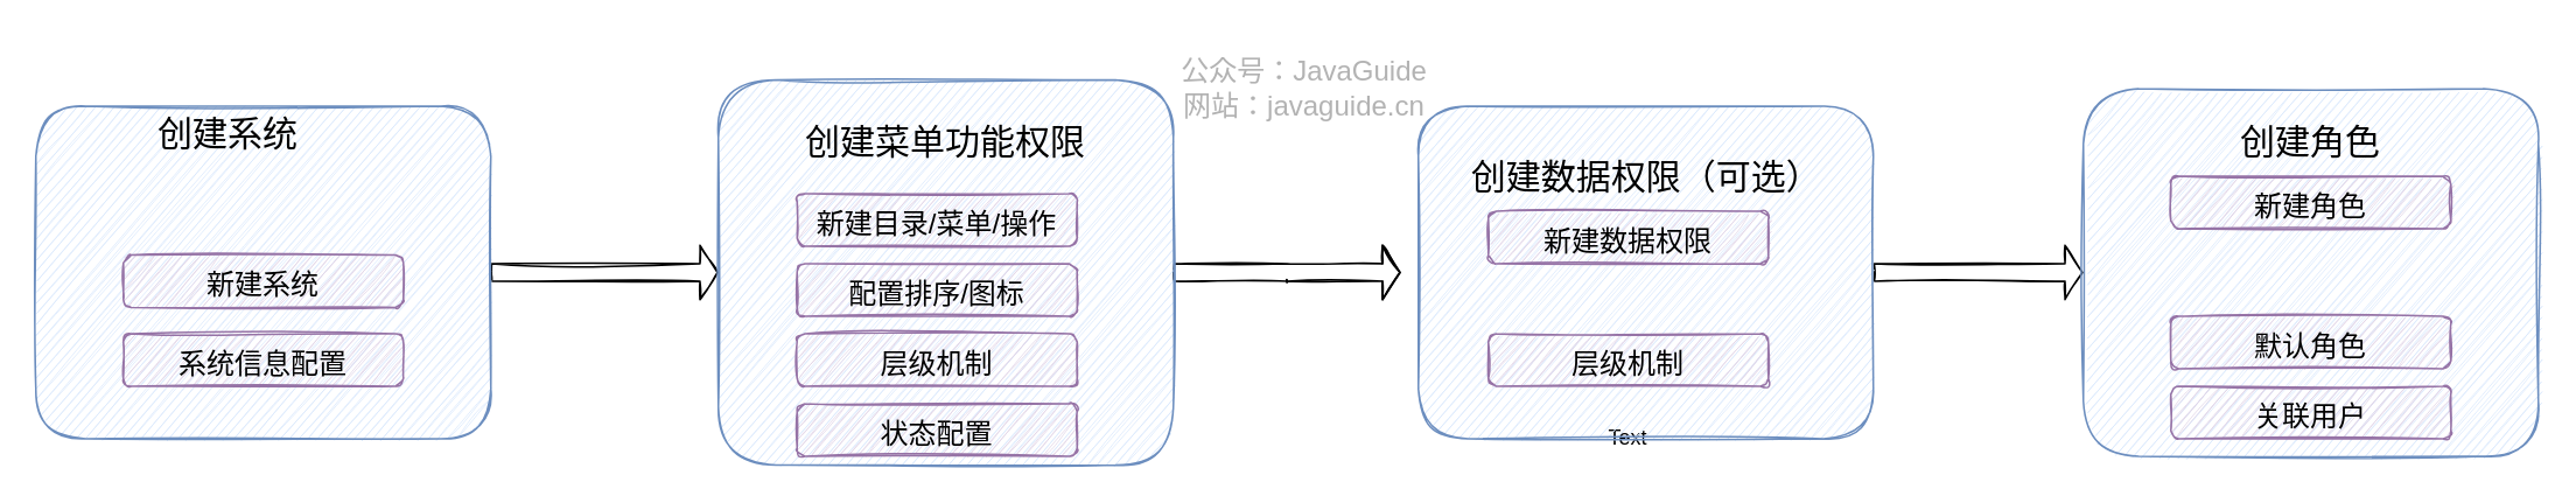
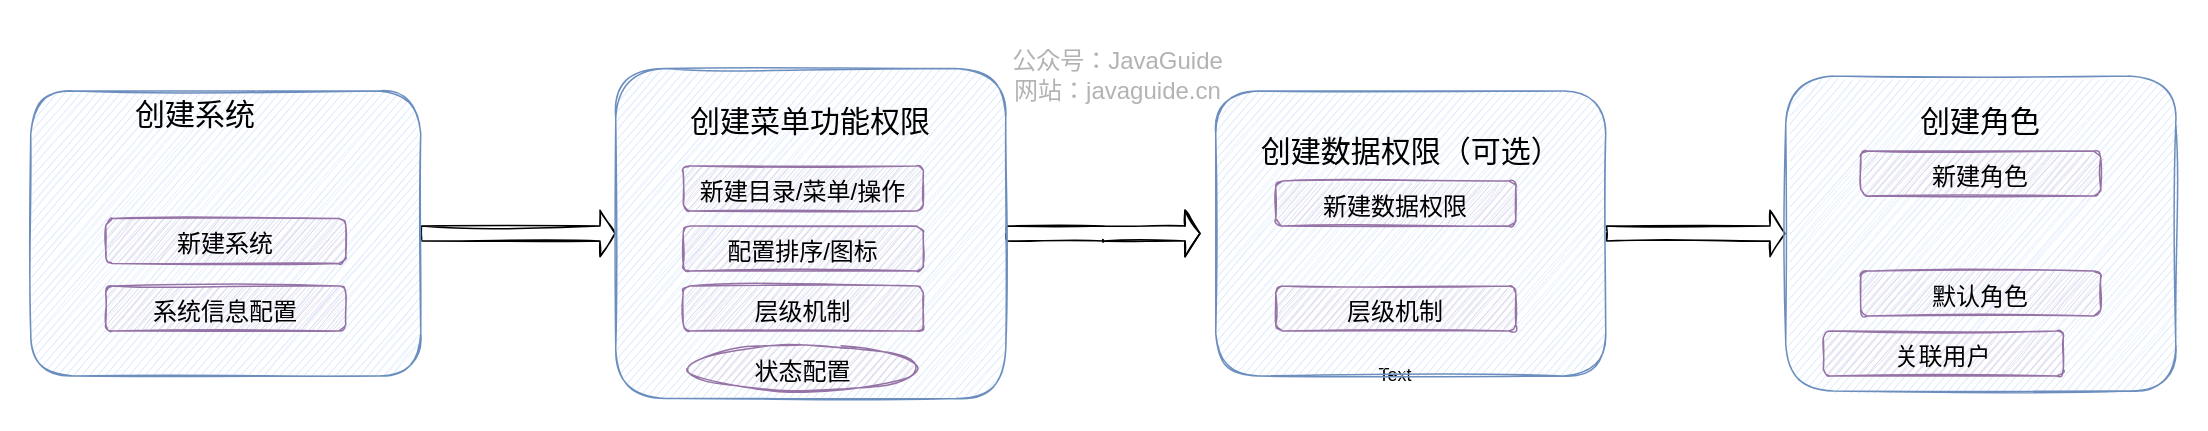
  <mxCell id="0" />
  <mxCell id="1" parent="0" />
  <mxCell id="2" style="edgeStyle=orthogonalEdgeStyle;rounded=1;orthogonalLoop=1;jettySize=auto;html=1;entryX=0;entryY=0.5;entryDx=0;entryDy=0;fontSize=20;strokeWidth=1;shape=flexArrow;endSize=3;sketch=1;" edge="1" parent="1" source="3" target="6"><mxGeometry relative="1" as="geometry" /></mxCell>
  <mxCell id="3" value="" style="rounded=1;whiteSpace=wrap;html=1;fillColor=#dae8fc;strokeColor=#6c8ebf;comic=1;shadow=0;strokeWidth=1;fontSize=20;sketch=1;" vertex="1" parent="1"><mxGeometry x="20" y="60" width="260" height="190" as="geometry" /></mxCell>
  <mxCell id="4" value="创建系统" style="text;html=1;strokeColor=none;fillColor=none;align=center;verticalAlign=middle;whiteSpace=wrap;rounded=1;fontSize=20;sketch=1;" vertex="1" parent="1"><mxGeometry x="80" y="65" width="100" height="20" as="geometry" /></mxCell>
  <mxCell id="5" style="edgeStyle=orthogonalEdgeStyle;rounded=1;orthogonalLoop=1;jettySize=auto;html=1;fontSize=20;strokeWidth=1;shape=flexArrow;endSize=3;sketch=1;" edge="1" parent="1" source="6"><mxGeometry relative="1" as="geometry"><mxPoint x="800" y="155" as="targetPoint" /></mxGeometry></mxCell>
  <mxCell id="6" value="" style="rounded=1;whiteSpace=wrap;html=1;fillColor=#dae8fc;strokeColor=#6c8ebf;comic=1;shadow=0;strokeWidth=1;fontSize=20;sketch=1;" vertex="1" parent="1"><mxGeometry x="410" y="45" width="260" height="220" as="geometry" /></mxCell>
  <mxCell id="7" value="Text" style="text;html=1;strokeColor=none;fillColor=none;align=center;verticalAlign=middle;whiteSpace=wrap;rounded=1;sketch=1;" vertex="1" parent="1"><mxGeometry x="910" y="240" width="40" height="20" as="geometry" /></mxCell>
  <mxCell id="8" value="创建菜单功能权限" style="text;html=1;strokeColor=none;fillColor=none;align=center;verticalAlign=middle;whiteSpace=wrap;rounded=1;fontSize=20;sketch=1;" vertex="1" parent="1"><mxGeometry x="455" y="70" width="170" height="20" as="geometry" /></mxCell>
  <mxCell id="9" style="edgeStyle=orthogonalEdgeStyle;rounded=1;orthogonalLoop=1;jettySize=auto;html=1;entryX=0;entryY=0.5;entryDx=0;entryDy=0;fontSize=20;strokeWidth=1;shape=flexArrow;endSize=3;sketch=1;" edge="1" parent="1" source="10" target="12"><mxGeometry relative="1" as="geometry" /></mxCell>
  <mxCell id="10" value="" style="rounded=1;whiteSpace=wrap;html=1;fillColor=#dae8fc;strokeColor=#6c8ebf;comic=1;shadow=0;strokeWidth=1;fontSize=20;sketch=1;" vertex="1" parent="1"><mxGeometry x="810" y="60" width="260" height="190" as="geometry" /></mxCell>
  <mxCell id="11" value="创建数据权限（可选）" style="text;html=1;strokeColor=none;fillColor=none;align=center;verticalAlign=middle;whiteSpace=wrap;rounded=1;fontSize=20;sketch=1;" vertex="1" parent="1"><mxGeometry x="832.5" y="90" width="215" height="20" as="geometry" /></mxCell>
  <mxCell id="12" value="" style="rounded=1;whiteSpace=wrap;html=1;fillColor=#dae8fc;strokeColor=#6c8ebf;comic=1;shadow=0;strokeWidth=1;fontSize=20;sketch=1;" vertex="1" parent="1"><mxGeometry x="1190" y="50" width="260" height="210" as="geometry" /></mxCell>
  <mxCell id="13" value="创建角色" style="text;html=1;strokeColor=none;fillColor=none;align=center;verticalAlign=middle;whiteSpace=wrap;rounded=1;fontSize=20;sketch=1;" vertex="1" parent="1"><mxGeometry x="1270" y="70" width="100" height="20" as="geometry" /></mxCell>
  <mxCell id="14" value="&lt;font style=&quot;font-size: 16px&quot;&gt;新建系统&lt;/font&gt;" style="rounded=1;whiteSpace=wrap;html=1;fontSize=20;fillColor=#e1d5e7;strokeColor=#9673a6;sketch=1;" vertex="1" parent="1"><mxGeometry x="70" y="145" width="160" height="30" as="geometry" /></mxCell>
  <mxCell id="15" value="&lt;font style=&quot;font-size: 16px&quot;&gt;系统信息配置&lt;/font&gt;" style="rounded=1;whiteSpace=wrap;html=1;fontSize=20;fillColor=#e1d5e7;strokeColor=#9673a6;sketch=1;" vertex="1" parent="1"><mxGeometry x="70" y="190" width="160" height="30" as="geometry" /></mxCell>
  <mxCell id="16" value="&lt;font style=&quot;font-size: 16px&quot;&gt;新建目录/菜单/操作&lt;/font&gt;" style="rounded=1;whiteSpace=wrap;html=1;fontSize=20;fillColor=#e1d5e7;strokeColor=#9673a6;sketch=1;" vertex="1" parent="1"><mxGeometry x="455" y="110" width="160" height="30" as="geometry" /></mxCell>
  <mxCell id="17" value="&lt;font style=&quot;font-size: 16px&quot;&gt;配置排序/图标&lt;/font&gt;" style="rounded=1;whiteSpace=wrap;html=1;fontSize=20;fillColor=#e1d5e7;strokeColor=#9673a6;sketch=1;" vertex="1" parent="1"><mxGeometry x="455" y="150" width="160" height="30" as="geometry" /></mxCell>
  <mxCell id="18" value="&lt;span style=&quot;font-size: 16px&quot;&gt;层级机制&lt;/span&gt;" style="rounded=1;whiteSpace=wrap;html=1;fontSize=20;fillColor=#e1d5e7;strokeColor=#9673a6;sketch=1;" vertex="1" parent="1"><mxGeometry x="455" y="190" width="160" height="30" as="geometry" /></mxCell>
- <mxCell id="19" value="&lt;span style=&quot;font-size: 16px&quot;&gt;状态配置&lt;/span&gt;" style="rounded=1;whiteSpace=wrap;html=1;fontSize=20;fillColor=#e1d5e7;strokeColor=#9673a6;sketch=1;" vertex="1" parent="1"><mxGeometry x="455" y="230" width="160" height="30" as="geometry" /></mxCell>
+ <mxCell id="19" value="&lt;span style=&quot;font-size: 16px&quot;&gt;状态配置&lt;/span&gt;" style="ellipse;whiteSpace=wrap;html=1;fontSize=20;fillColor=#e1d5e7;strokeColor=#9673a6;sketch=1;" vertex="1" parent="1"><mxGeometry x="455" y="230" width="160" height="30" as="geometry" /></mxCell>
  <mxCell id="20" value="&lt;span style=&quot;font-size: 16px&quot;&gt;新建数据权限&lt;/span&gt;" style="rounded=1;whiteSpace=wrap;html=1;fontSize=20;fillColor=#e1d5e7;strokeColor=#9673a6;sketch=1;" vertex="1" parent="1"><mxGeometry x="850" y="120" width="160" height="30" as="geometry" /></mxCell>
  <mxCell id="21" value="&lt;span style=&quot;font-size: 16px&quot;&gt;层级机制&lt;/span&gt;" style="rounded=1;whiteSpace=wrap;html=1;fontSize=20;fillColor=#e1d5e7;strokeColor=#9673a6;sketch=1;" vertex="1" parent="1"><mxGeometry x="850" y="190" width="160" height="30" as="geometry" /></mxCell>
  <mxCell id="22" value="&lt;span style=&quot;font-size: 16px&quot;&gt;新建角色&lt;/span&gt;" style="rounded=1;whiteSpace=wrap;html=1;fontSize=20;fillColor=#e1d5e7;strokeColor=#9673a6;sketch=1;" vertex="1" parent="1"><mxGeometry x="1240" y="100" width="160" height="30" as="geometry" /></mxCell>
  <mxCell id="23" value="&lt;span style=&quot;font-size: 16px&quot;&gt;默认角色&lt;/span&gt;" style="rounded=1;whiteSpace=wrap;html=1;fontSize=20;fillColor=#e1d5e7;strokeColor=#9673a6;sketch=1;" vertex="1" parent="1"><mxGeometry x="1240" y="180" width="160" height="30" as="geometry" /></mxCell>
- <mxCell id="24" value="&lt;span style=&quot;font-size: 16px&quot;&gt;关联用户&lt;/span&gt;" style="rounded=1;whiteSpace=wrap;html=1;fontSize=20;fillColor=#e1d5e7;strokeColor=#9673a6;sketch=1;" vertex="1" parent="1"><mxGeometry x="1240" y="220" width="160" height="30" as="geometry" /></mxCell>
+ <mxCell id="24" value="&lt;span style=&quot;font-size: 16px&quot;&gt;关联用户&lt;/span&gt;" style="rounded=1;whiteSpace=wrap;html=1;fontSize=20;fillColor=#e1d5e7;strokeColor=#9673a6;sketch=1;" vertex="1" parent="1"><mxGeometry x="1215" y="220" width="160" height="30" as="geometry" /></mxCell>
  <mxCell id="25" value="公众号：JavaGuide&lt;br style=&quot;font-size: 16px&quot;&gt;网站：javaguide.cn" style="text;html=1;strokeColor=none;fillColor=none;align=center;verticalAlign=middle;whiteSpace=wrap;rounded=0;labelBackgroundColor=none;fontSize=16;fontColor=#B3B3B3;rotation=0;sketch=1;shadow=0;" vertex="1" parent="1"><mxGeometry x="660" y="20" width="170" height="60" as="geometry" /></mxCell>
